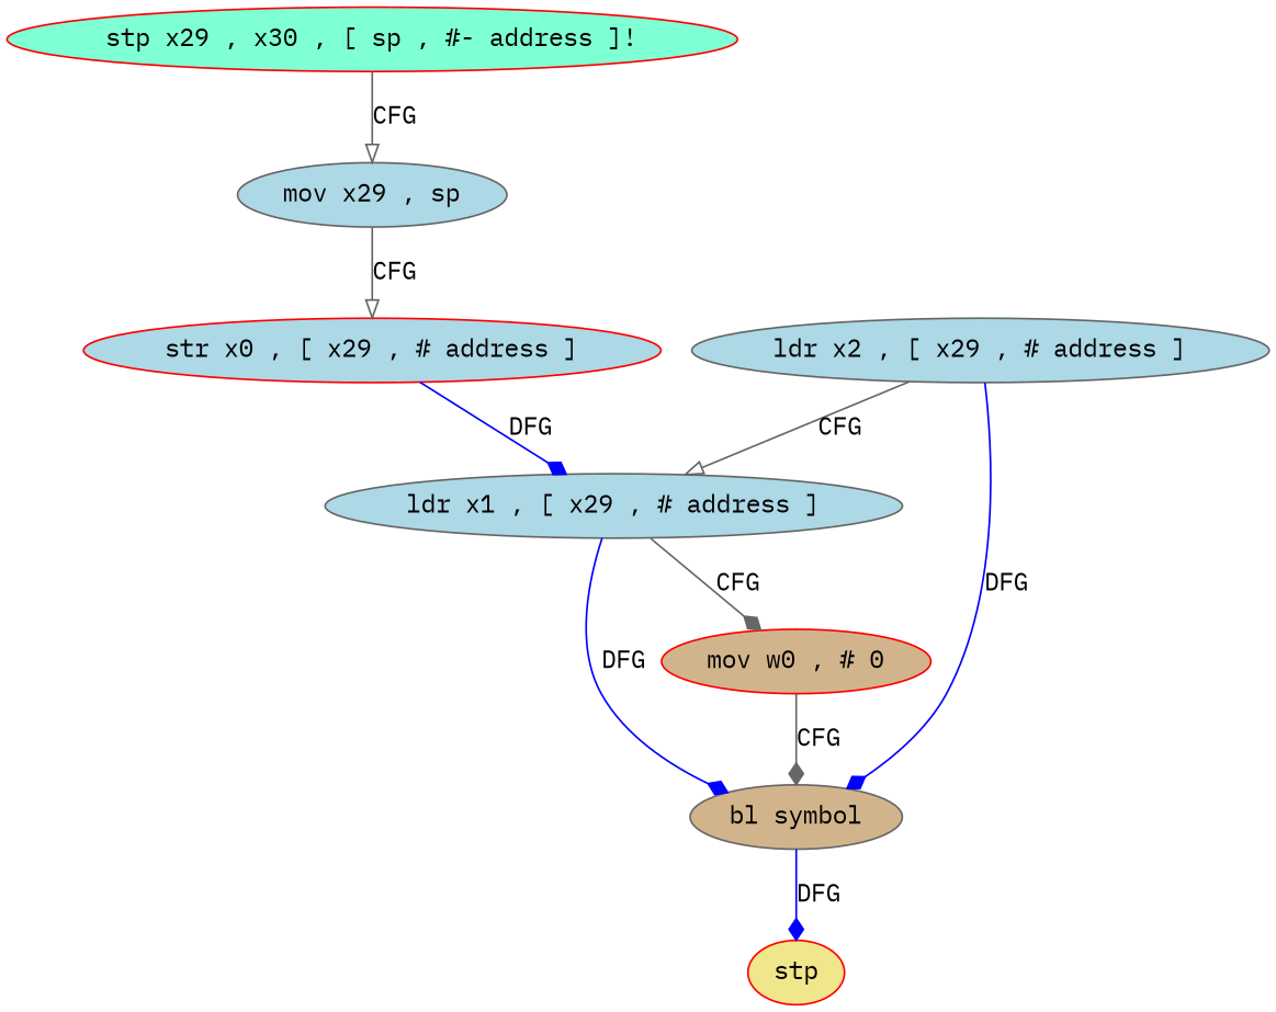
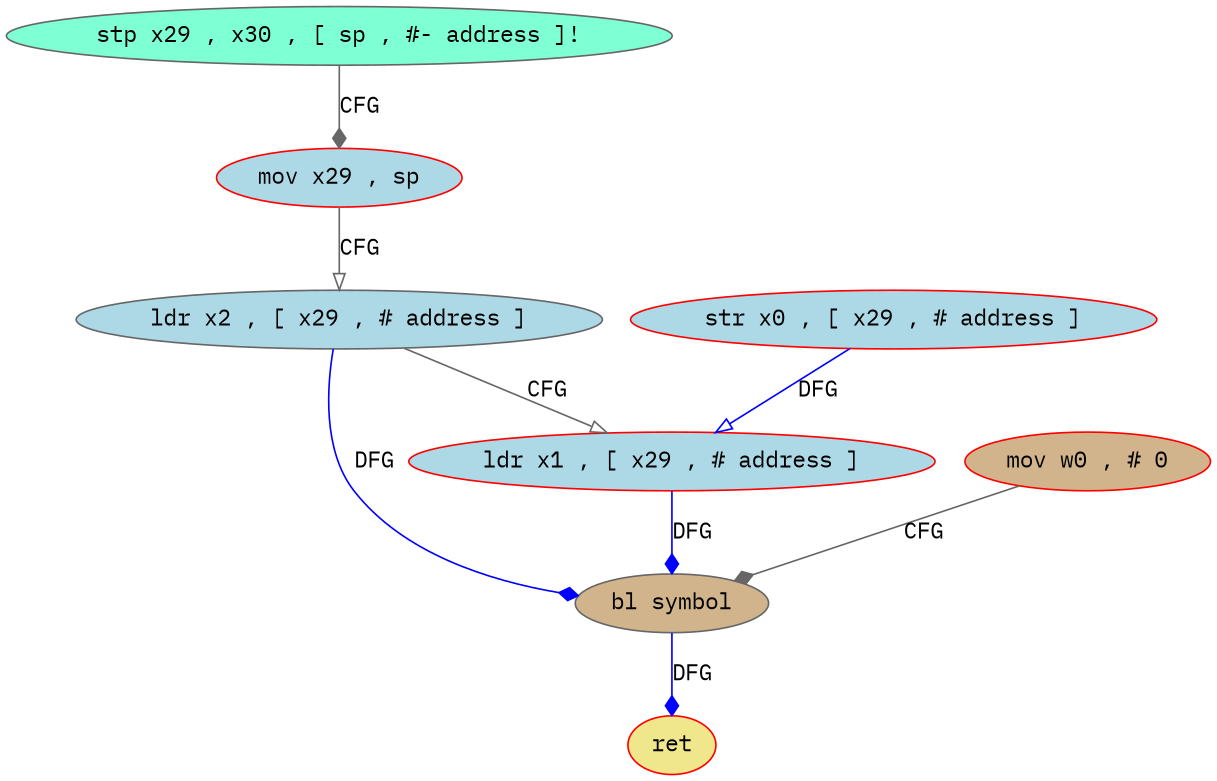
  digraph {
    fontname="IBM Plex Mono"
    node [color=red fillcolor=lightblue fontname="IBM Plex Mono" style=filled]
    edge [arrowhead=diamond color=gray40 fontname="IBM Plex Mono"]
-   n1 [fillcolor=aquamarine label="stp x29 , x30 , [ sp , #- address ]!"]
-   n2 [color=gray40 label="mov x29 , sp"]
+   n1 [color=gray40 fillcolor=aquamarine label="stp x29 , x30 , [ sp , #- address ]!"]
+   n2 [label="mov x29 , sp"]
    n3 [label="str x0 , [ x29 , # address ]"]
-   n4 [color=gray40 label="ldr x1 , [ x29 , # address ]"]
+   n4 [label="ldr x1 , [ x29 , # address ]"]
    n5 [color=gray40 fillcolor=tan label="bl symbol"]
    n6 [fillcolor=tan label="mov w0 , # 0"]
    n7 [color=gray40 label="ldr x2 , [ x29 , # address ]"]
-   n8 [fillcolor=khaki label=stp]
-   n1 -> n2 [arrowhead=onormal label=CFG]
-   n2 -> n3 [arrowhead=onormal label=CFG]
-   n3 -> n4 [color=blue label=DFG]
+   n8 [fillcolor=khaki label=ret]
+   n1 -> n2 [label=CFG]
+   n2 -> n7 [arrowhead=onormal label=CFG]
+   n3 -> n4 [arrowhead=onormal color=blue label=DFG]
    n4 -> n5 [color=blue label=DFG]
-   n4 -> n6 [label=CFG]
    n5 -> n8 [color=blue label=DFG]
    n6 -> n5 [label=CFG]
    n7 -> n4 [arrowhead=onormal label=CFG]
    n7 -> n5 [color=blue label=DFG]
  }
